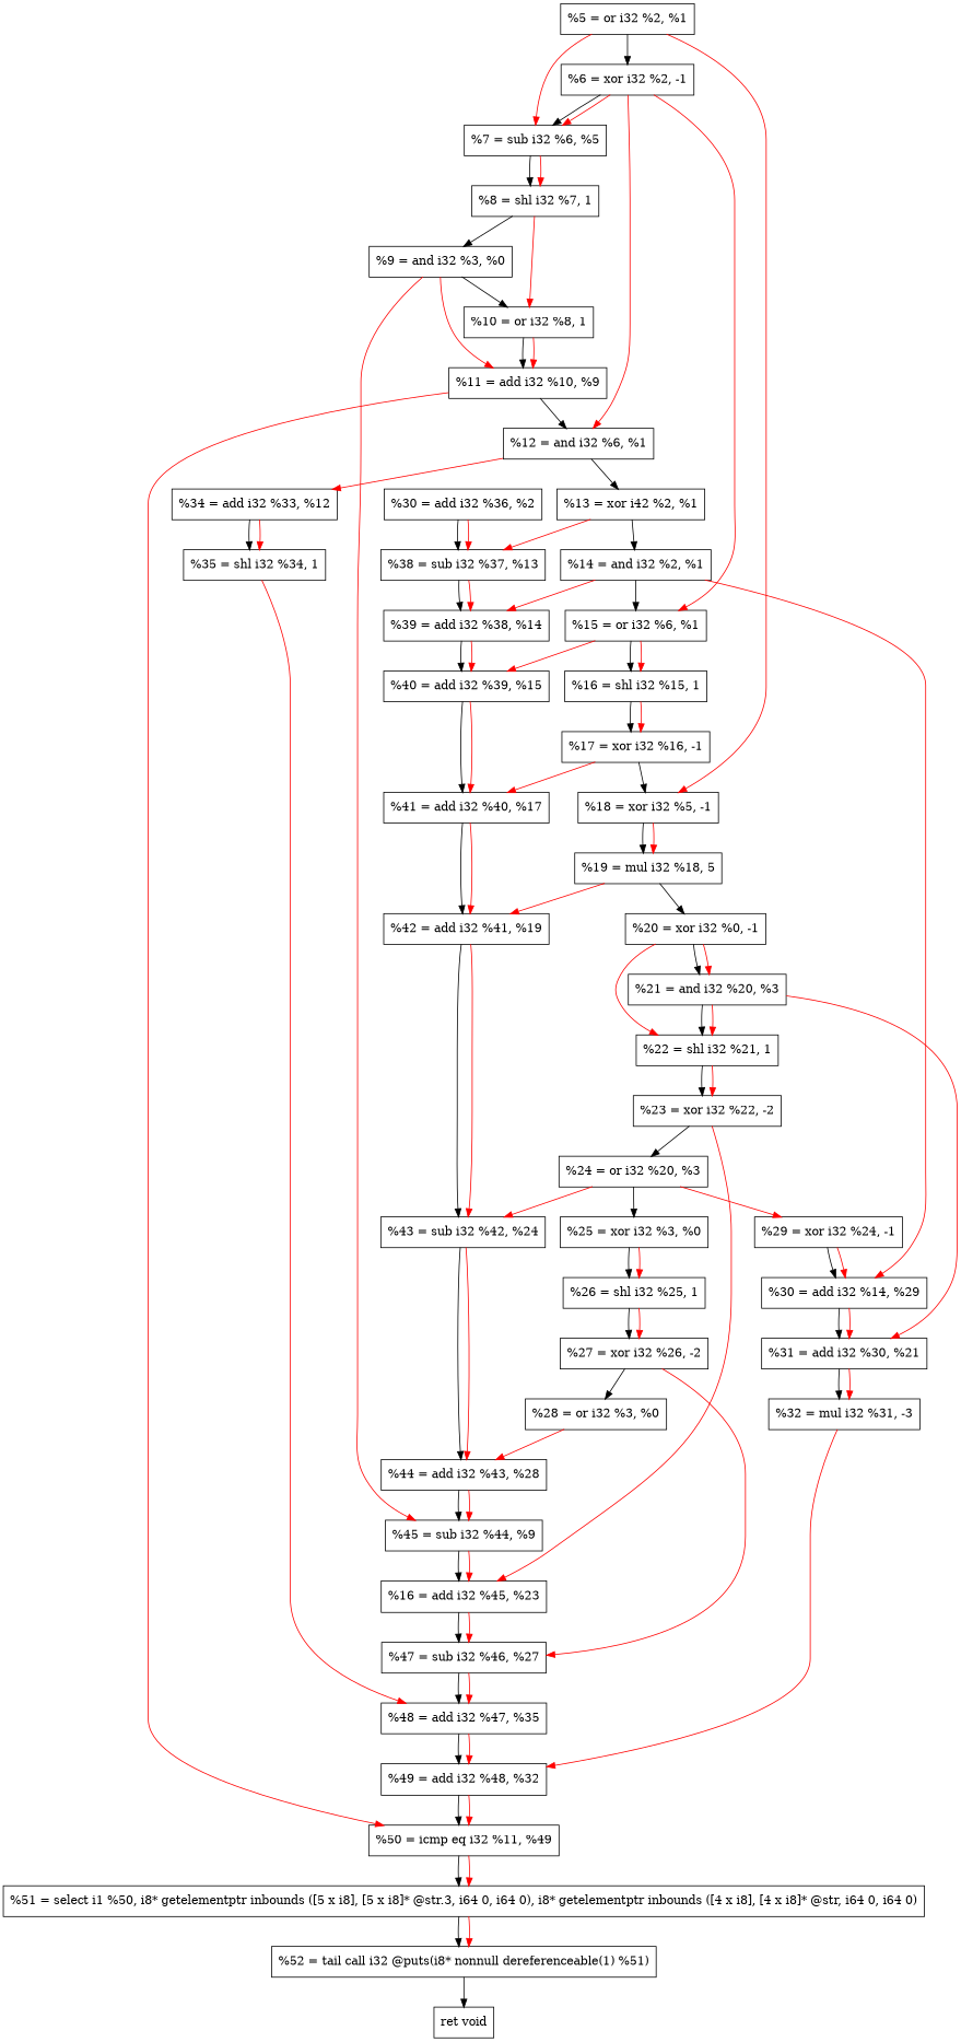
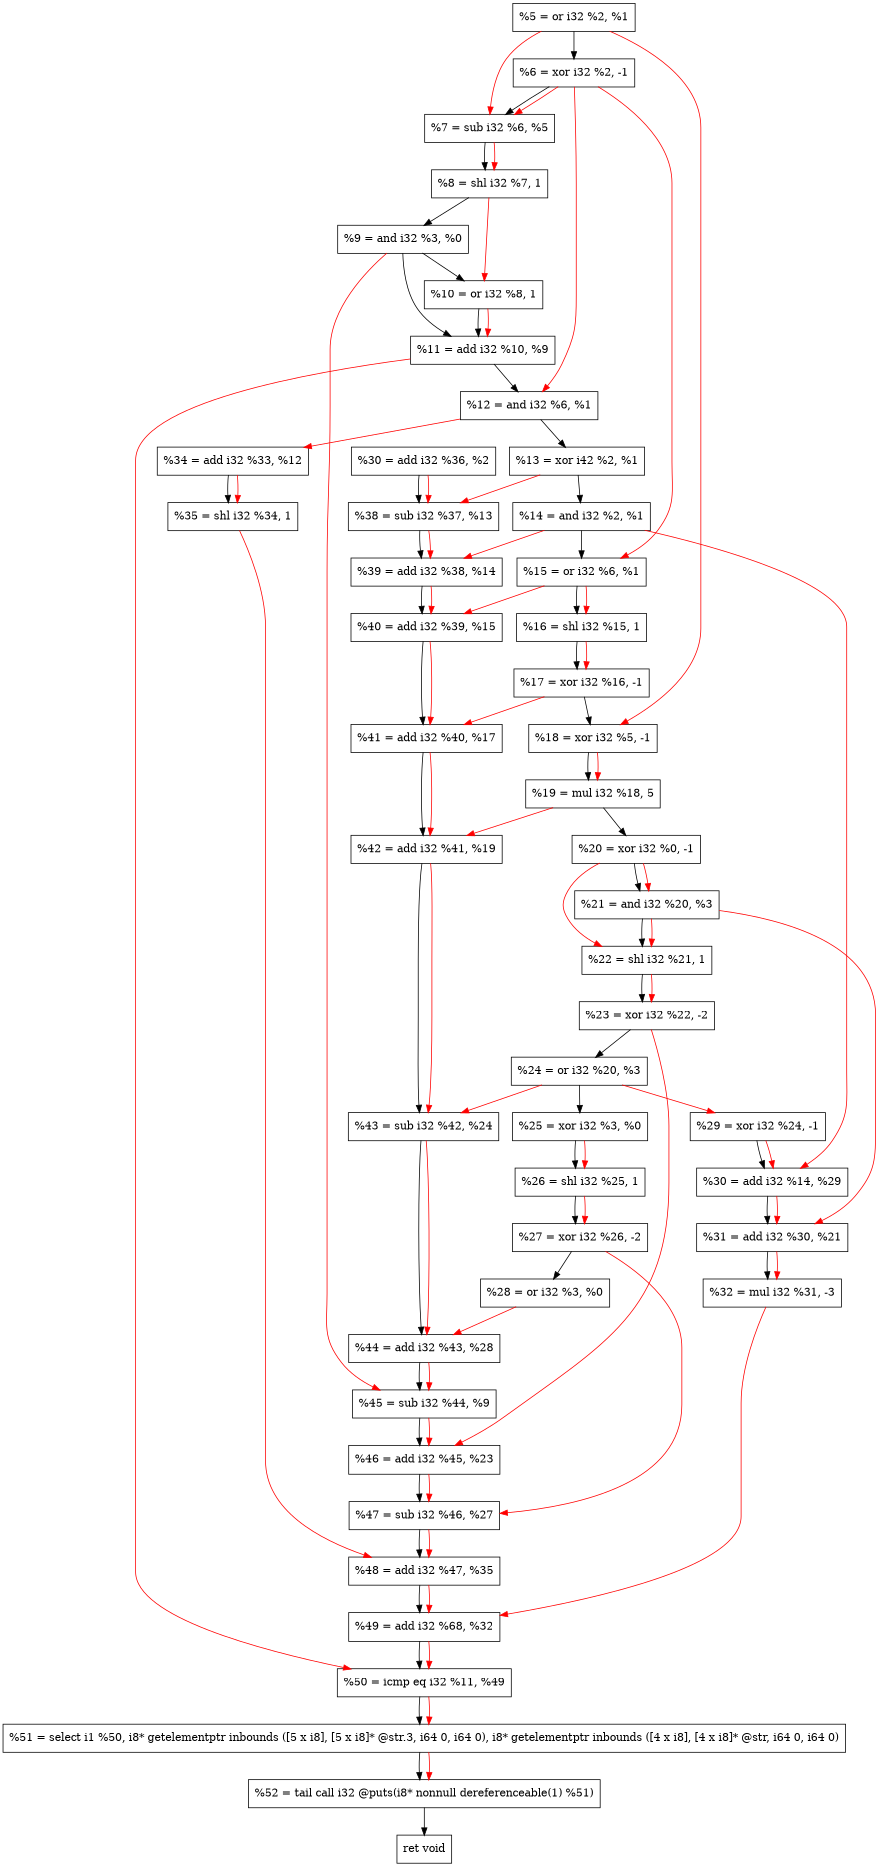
  digraph {
    node [shape=record]
    edge [color=red]
    n1 [label="  %5 = or i32 %2, %1"]
    n2 [label="  %6 = xor i32 %2, -1"]
    n3 [label="  %7 = sub i32 %6, %5"]
    n4 [label="  %18 = xor i32 %5, -1"]
    n5 [label="  %12 = and i32 %6, %1"]
    n6 [label="  %15 = or i32 %6, %1"]
    n7 [label="  %8 = shl i32 %7, 1"]
    n8 [label="  %19 = mul i32 %18, 5"]
    n9 [label="%13 = xor i42 %2, %1"]
    n10 [label="  %34 = add i32 %33, %12"]
    n11 [label="  %16 = shl i32 %15, 1"]
    n12 [label="  %40 = add i32 %39, %15"]
    n13 [label="  %9 = and i32 %3, %0"]
    n14 [label="  %10 = or i32 %8, 1"]
    n15 [label="  %11 = add i32 %10, %9"]
    n16 [label="  %45 = sub i32 %44, %9"]
    n17 [label="  %50 = icmp eq i32 %11, %49"]
-   n18 [label="%16 = add i32 %45, %23"]
+   n18 [label="  %46 = add i32 %45, %23"]
    n19 [label="  %51 = select i1 %50, i8* getelementptr inbounds ([5 x i8], [5 x i8]* @str.3, i64 0, i64 0), i8* getelementptr inbounds ([4 x i8], [4 x i8]* @str, i64 0, i64 0)"]
    n20 [label="  %14 = and i32 %2, %1"]
    n21 [label="  %38 = sub i32 %37, %13"]
    n22 [label="  %35 = shl i32 %34, 1"]
    n23 [label="  %30 = add i32 %14, %29"]
    n24 [label="  %39 = add i32 %38, %14"]
    n25 [label="  %31 = add i32 %30, %21"]
    n26 [label="  %17 = xor i32 %16, -1"]
    n27 [label="  %41 = add i32 %40, %17"]
    n28 [label="  %42 = add i32 %41, %19"]
    n29 [label="  %20 = xor i32 %0, -1"]
    n30 [label="  %21 = and i32 %20, %3"]
    n31 [label="  %22 = shl i32 %21, 1"]
    n32 [label="  %43 = sub i32 %42, %24"]
    n33 [label="  %24 = or i32 %20, %3"]
    n34 [label="  %25 = xor i32 %3, %0"]
    n35 [label="  %29 = xor i32 %24, -1"]
    n36 [label="  %23 = xor i32 %22, -2"]
    n37 [label="  %32 = mul i32 %31, -3"]
    n38 [label="  %47 = sub i32 %46, %27"]
    n39 [label="  %26 = shl i32 %25, 1"]
    n40 [label="  %44 = add i32 %43, %28"]
    n41 [label="  %27 = xor i32 %26, -2"]
    n42 [label="  %28 = or i32 %3, %0"]
    n43 [label="  %48 = add i32 %47, %35"]
-   n44 [label="  %49 = add i32 %48, %32"]
+   n44 [label="%49 = add i32 %68, %32"]
    n45 [label="%30 = add i32 %36, %2"]
    n46 [label="  %52 = tail call i32 @puts(i8* nonnull dereferenceable(1) %51)"]
    n47 [label="  ret void"]
    n1 -> n2 [color=""]
    n1 -> n3
    n1 -> n4
    n2 -> n3 [color=""]
    n2 -> n3
    n2 -> n5
    n2 -> n6
    n3 -> n7 [color=""]
    n3 -> n7
    n4 -> n8 [color=""]
    n4 -> n8
    n5 -> n9 [color=""]
    n5 -> n10
    n6 -> n11 [color=""]
    n6 -> n11
    n6 -> n12
    n7 -> n13 [color=""]
    n7 -> n14
    n8 -> n28
    n8 -> n29 [color=""]
    n9 -> n20 [color=""]
    n9 -> n21
    n10 -> n22 [color=""]
    n10 -> n22
    n11 -> n26 [color=""]
    n11 -> n26
    n12 -> n27 [color=""]
    n12 -> n27
    n13 -> n14 [color=""]
-   n13 -> n15
+   n13 -> n15 [color=black]
    n13 -> n16
    n14 -> n15 [color=""]
    n14 -> n15
    n15 -> n5 [color=""]
    n15 -> n17
    n16 -> n18 [color=""]
    n16 -> n18
    n17 -> n19 [color=""]
    n17 -> n19
    n18 -> n38 [color=""]
    n18 -> n38
    n19 -> n46 [color=""]
    n19 -> n46
    n20 -> n6 [color=""]
    n20 -> n23
    n20 -> n24
    n21 -> n24 [color=""]
    n21 -> n24
    n22 -> n43
    n23 -> n25 [color=""]
    n23 -> n25
    n24 -> n12 [color=""]
    n24 -> n12
    n25 -> n37 [color=""]
    n25 -> n37
    n26 -> n4 [color=""]
    n26 -> n27
    n27 -> n28 [color=""]
    n27 -> n28
    n28 -> n32 [color=""]
    n28 -> n32
    n29 -> n30 [color=""]
    n29 -> n30
    n29 -> n31
    n30 -> n25
    n30 -> n31 [color=""]
    n30 -> n31
    n31 -> n36 [color=""]
    n31 -> n36
    n32 -> n40 [color=""]
    n32 -> n40
    n33 -> n32
    n33 -> n34 [color=""]
    n33 -> n35
    n34 -> n39 [color=""]
    n34 -> n39
    n35 -> n23 [color=""]
    n35 -> n23
    n36 -> n18
    n36 -> n33 [color=""]
    n37 -> n44
    n38 -> n43 [color=""]
    n38 -> n43
    n39 -> n41 [color=""]
    n39 -> n41
    n40 -> n16 [color=""]
    n40 -> n16
    n41 -> n38
    n41 -> n42 [color=""]
    n42 -> n40
    n43 -> n44 [color=""]
    n43 -> n44
    n44 -> n17 [color=""]
    n44 -> n17
    n45 -> n21 [color=""]
    n45 -> n21
    n46 -> n47 [color=""]
  }
